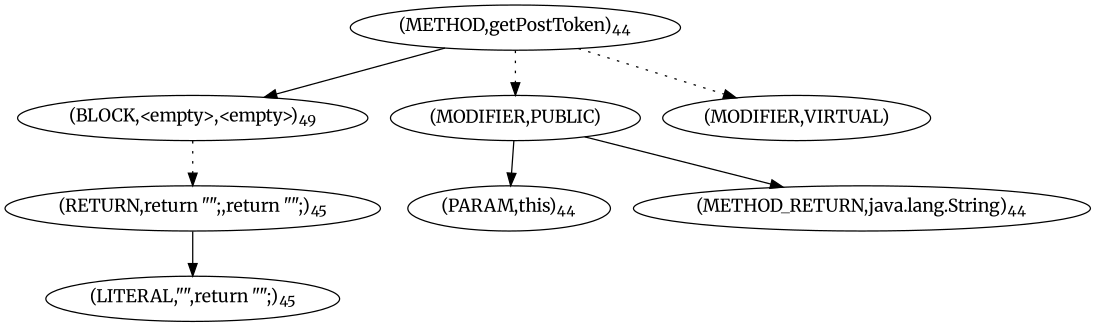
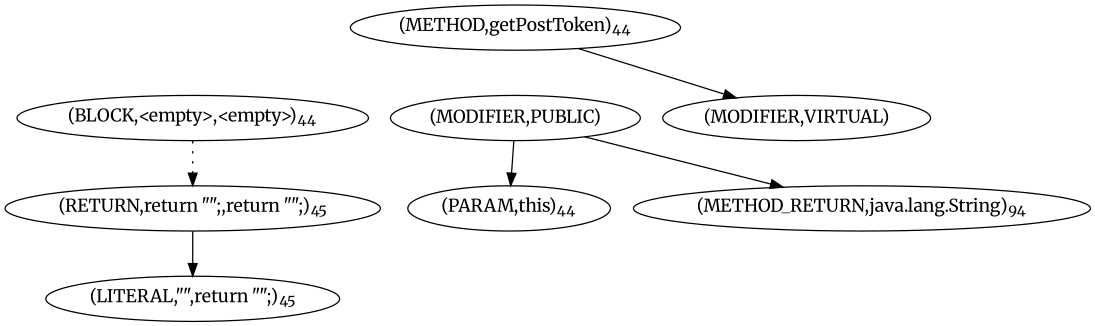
  digraph {
    fontname=Merriweather
    node [fontname=Merriweather]
    edge [fontname=Merriweather style=solid]
    n1 [label=<(METHOD,getPostToken)<SUB>44</SUB>>]
-   n2 [label=<(BLOCK,&lt;empty&gt;,&lt;empty&gt;)<SUB>49</SUB>>]
+   n2 [label=<(BLOCK,&lt;empty&gt;,&lt;empty&gt;)<SUB>44</SUB>>]
    n3 [label=<(MODIFIER,PUBLIC)>]
    n4 [label=<(MODIFIER,VIRTUAL)>]
    n5 [label=<(PARAM,this)<SUB>44</SUB>>]
    n6 [label=<(RETURN,return &quot;&quot;;,return &quot;&quot;;)<SUB>45</SUB>>]
-   n7 [label=<(METHOD_RETURN,java.lang.String)<SUB>44</SUB>>]
+   n7 [label=<(METHOD_RETURN,java.lang.String)<SUB>94</SUB>>]
    n8 [label=<(LITERAL,&quot;&quot;,return &quot;&quot;;)<SUB>45</SUB>>]
-   n1 -> n2
-   n1 -> n3 [style=dotted]
-   n1 -> n4 [style=dotted]
+   n1 -> n4
    n2 -> n6 [style=dotted]
    n3 -> n5
    n3 -> n7
    n6 -> n8
  }
